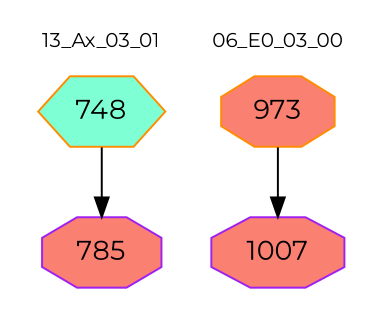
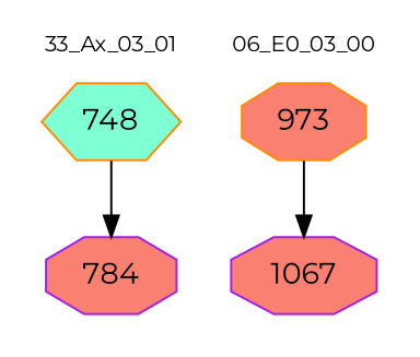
  digraph {
    fontname=Montserrat
    node [color=darkorange fillcolor=salmon fontname=Montserrat shape=octagon style=filled]
    edge [color=black fontname=Montserrat]
    n1 [fillcolor=aquamarine label=748 shape=hexagon]
-   n2 [color=purple label=785]
+   n2 [color=purple label=784]
    n3 [label=973]
-   n4 [color=purple label=1007]
+   n4 [color=purple label=1067]
    subgraph cluster_1 {
      color=white
      fontsize=10
-     label="13_Ax_03_01"
+     label="33_Ax_03_01"
      n1
      n2
    }
    subgraph cluster_2 {
      color=white
      fontsize=10
      label="06_E0_03_00"
      n3
      n4
    }
    n1 -> n2
    n3 -> n4
  }
